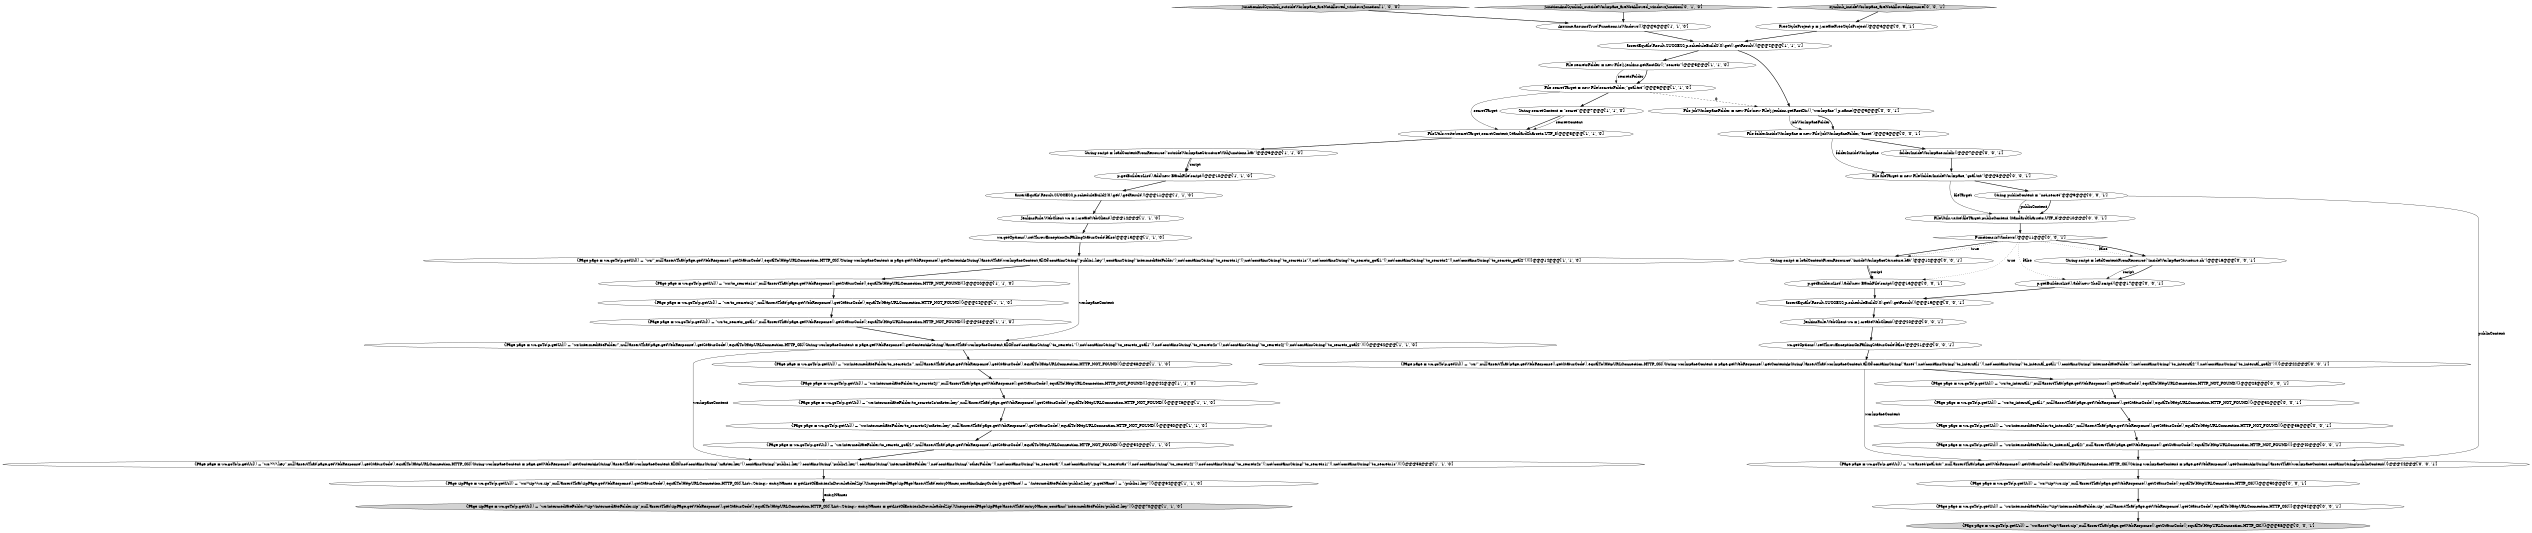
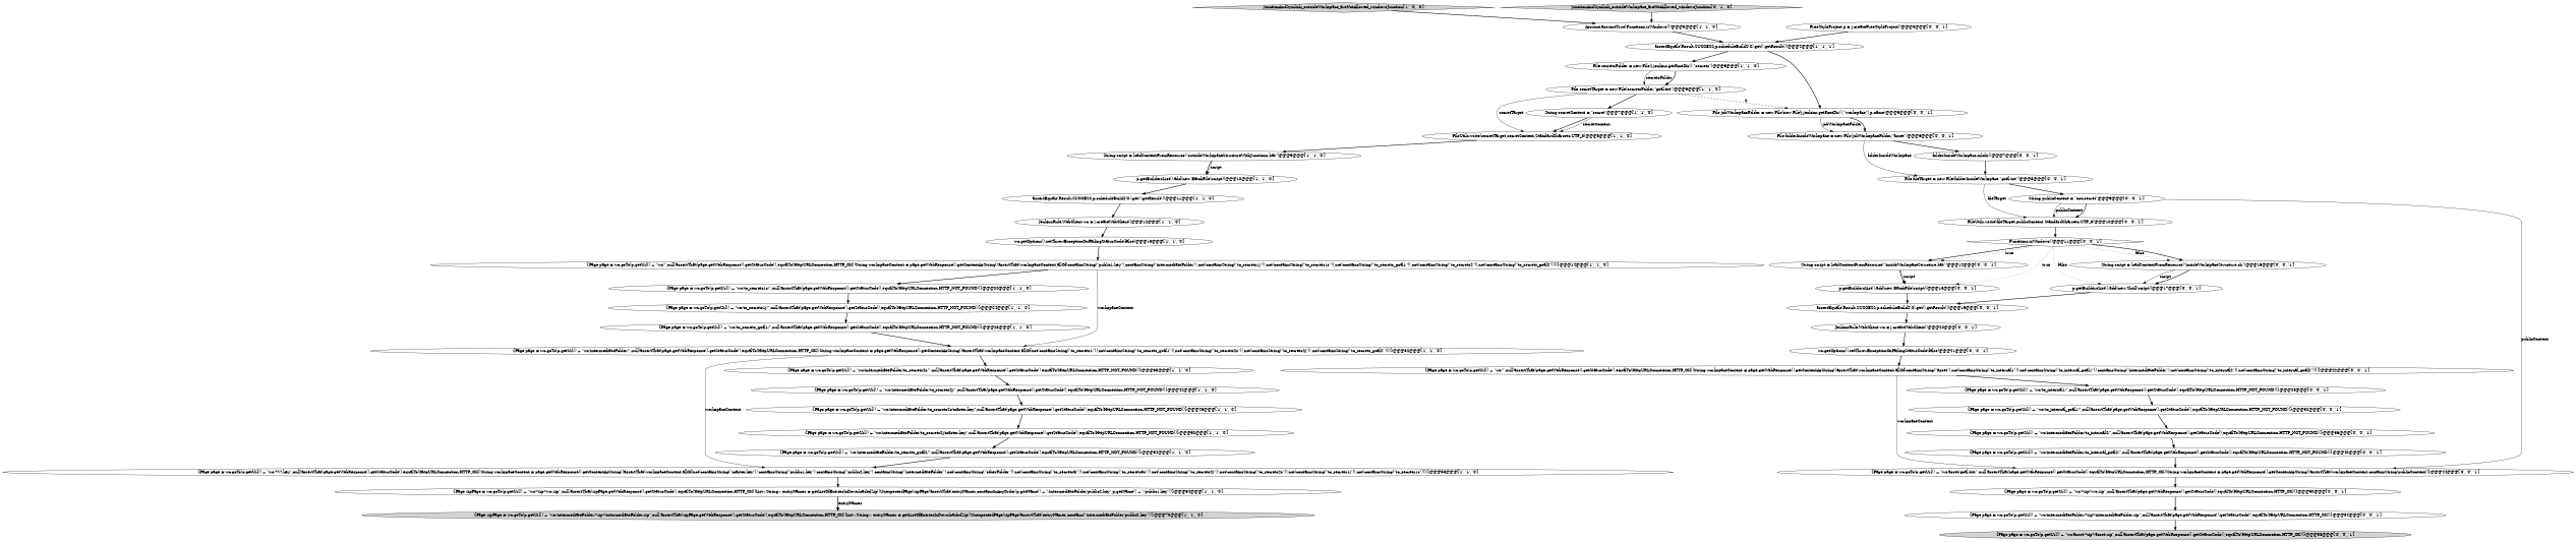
  digraph {
    node [fillcolor=white shape=ellipse style=filled]
    edge [style=bold]
    n1 [label="assertEquals(Result.SUCCESS,p.scheduleBuild2(0).get().getResult())@@@11@@@['1', '1', '0']"]
    n2 [label="JenkinsRule.WebClient wc = j.createWebClient()@@@12@@@['1', '1', '0']"]
    n3 [label="wc.getOptions().setThrowExceptionOnFailingStatusCode(false)@@@13@@@['1', '1', '0']"]
    n4 [label="wc.getOptions().setThrowExceptionOnFailingStatusCode(false)@@@21@@@['0', '0', '1']"]
    n5 [label="{Page page = wc.goTo(p.getUrl() + \"ws/\",null)assertThat(page.getWebResponse().getStatusCode(),equalTo(HttpURLConnection.HTTP_OK))String workspaceContent = page.getWebResponse().getContentAsString()assertThat(workspaceContent,allOf(containsString(\"asset\"),not(containsString(\"to_internal1\")),not(containsString(\"to_internal_goal1\")),containsString(\"intermediateFolder\"),not(containsString(\"to_internal2\")),not(containsString(\"to_internal_goal2\"))))}@@@22@@@['0', '0', '1']"]
    n6 [fillcolor=lightgray label="{Page page = wc.goTo(p.getUrl() + \"ws/asset/*zip*/asset.zip\",null)assertThat(page.getWebResponse().getStatusCode(),equalTo(HttpURLConnection.HTTP_OK))}@@@58@@@['0', '0', '1']"]
    n7 [fillcolor=lightgray label="junctionAndSymlink_outsideWorkspace_areNotAllowed_windowsJunction['1', '0', '0']" shape=diamond]
    n8 [label="Assume.assumeTrue(Functions.isWindows())@@@3@@@['1', '1', '0']"]
    n9 [label="{Page page = wc.goTo(p.getUrl() + \"ws/*zip*/ws.zip\",null)assertThat(page.getWebResponse().getStatusCode(),equalTo(HttpURLConnection.HTTP_OK))}@@@50@@@['0', '0', '1']"]
    n10 [label="{Page page = wc.goTo(p.getUrl() + \"ws/intermediateFolder/*zip*/intermediateFolder.zip\",null)assertThat(page.getWebResponse().getStatusCode(),equalTo(HttpURLConnection.HTTP_OK))}@@@54@@@['0', '0', '1']"]
    n11 [label="{Page page = wc.goTo(p.getUrl() + \"ws/**/*.key\",null)assertThat(page.getWebResponse().getStatusCode(),equalTo(HttpURLConnection.HTTP_OK))String workspaceContent = page.getWebResponse().getContentAsString()assertThat(workspaceContent,allOf(not(containsString(\"master.key\")),containsString(\"public1.key\"),containsString(\"public2.key\"),containsString(\"intermediateFolder\"),not(containsString(\"otherFolder\")),not(containsString(\"to_secrets3j\")),not(containsString(\"to_secrets3s\")),not(containsString(\"to_secrets2j\")),not(containsString(\"to_secrets2s\")),not(containsString(\"to_secrets1j\")),not(containsString(\"to_secrets1s\"))))}@@@58@@@['1', '1', '0']"]
    n12 [label="{Page zipPage = wc.goTo(p.getUrl() + \"ws/*zip*/ws.zip\",null)assertThat(zipPage.getWebResponse().getStatusCode(),equalTo(HttpURLConnection.HTTP_OK))List<String> entryNames = getListOfEntriesInDownloadedZip((UnexpectedPage)zipPage)assertThat(entryNames,containsInAnyOrder(p.getName() + \"/intermediateFolder/public2.key\",p.getName() + \"/public1.key\"))}@@@64@@@['1', '1', '0']"]
    n13 [fillcolor=lightgray label="{Page zipPage = wc.goTo(p.getUrl() + \"ws/intermediateFolder/*zip*/intermediateFolder.zip\",null)assertThat(zipPage.getWebResponse().getStatusCode(),equalTo(HttpURLConnection.HTTP_OK))List<String> entryNames = getListOfEntriesInDownloadedZip((UnexpectedPage)zipPage)assertThat(entryNames,contains(\"intermediateFolder/public2.key\"))}@@@70@@@['1', '1', '0']"]
    n14 [label="FileUtils.write(secretTarget,secretContent,StandardCharsets.UTF_8)@@@8@@@['1', '1', '0']"]
    n15 [label="String script = loadContentFromResource(\"outsideWorkspaceStructureWithJunctions.bat\")@@@9@@@['1', '1', '0']"]
    n16 [label="{Page page = wc.goTo(p.getUrl() + \"ws/asset/goal.txt/\",null)assertThat(page.getWebResponse().getStatusCode(),equalTo(HttpURLConnection.HTTP_OK))String workspaceContent = page.getWebResponse().getContentAsString()assertThat(workspaceContent,containsString(publicContent))}@@@44@@@['0', '0', '1']"]
    n17 [label="{Page page = wc.goTo(p.getUrl() + \"ws/to_internal1/\",null)assertThat(page.getWebResponse().getStatusCode(),equalTo(HttpURLConnection.HTTP_NOT_FOUND))}@@@28@@@['0', '0', '1']"]
    n18 [label="FileUtils.write(fileTarget,publicContent,StandardCharsets.UTF_8)@@@10@@@['0', '0', '1']"]
    n19 [label="Functions.isWindows()@@@11@@@['0', '0', '1']" shape=diamond]
    n20 [label="{Page page = wc.goTo(p.getUrl() + \"ws/to_secrets1s/\",null)assertThat(page.getWebResponse().getStatusCode(),equalTo(HttpURLConnection.HTTP_NOT_FOUND))}@@@20@@@['1', '1', '0']"]
    n21 [label="{Page page = wc.goTo(p.getUrl() + \"ws/to_secrets1j/\",null)assertThat(page.getWebResponse().getStatusCode(),equalTo(HttpURLConnection.HTTP_NOT_FOUND))}@@@24@@@['1', '1', '0']"]
    n22 [label="{Page page = wc.goTo(p.getUrl() + \"ws/to_secrets_goal1/\",null)assertThat(page.getWebResponse().getStatusCode(),equalTo(HttpURLConnection.HTTP_NOT_FOUND))}@@@28@@@['1', '1', '0']"]
    n23 [label="{Page page = wc.goTo(p.getUrl() + \"ws/intermediateFolder/\",null)assertThat(page.getWebResponse().getStatusCode(),equalTo(HttpURLConnection.HTTP_OK))String workspaceContent = page.getWebResponse().getContentAsString()assertThat(workspaceContent,allOf(not(containsString(\"to_secrets1\")),not(containsString(\"to_secrets_goal1\")),not(containsString(\"to_secrets2s\")),not(containsString(\"to_secrets2j\")),not(containsString(\"to_secrets_goal2\"))))}@@@32@@@['1', '1', '0']"]
    n24 [label="File secretsFolder = new File(j.jenkins.getRootDir(),\"secrets\")@@@5@@@['1', '1', '0']"]
    n25 [label="File secretTarget = new File(secretsFolder,\"goal.txt\")@@@6@@@['1', '1', '0']"]
    n26 [fillcolor=lightgray label="junctionAndSymlink_outsideWorkspace_areNotAllowed_windowsJunction['0', '1', '0']" shape=diamond]
    n27 [label="{Page page = wc.goTo(p.getUrl() + \"ws/intermediateFolder/to_internal2/\",null)assertThat(page.getWebResponse().getStatusCode(),equalTo(HttpURLConnection.HTTP_NOT_FOUND))}@@@36@@@['0', '0', '1']"]
    n28 [label="{Page page = wc.goTo(p.getUrl() + \"ws/intermediateFolder/to_internal_goal2/\",null)assertThat(page.getWebResponse().getStatusCode(),equalTo(HttpURLConnection.HTTP_NOT_FOUND))}@@@40@@@['0', '0', '1']"]
-   n29 [fillcolor=lightgray label="symlink_insideWorkspace_areNotAllowedAnymore['0', '0', '1']" shape=diamond]
    n30 [label="FreeStyleProject p = j.createFreeStyleProject()@@@3@@@['0', '0', '1']"]
    n31 [label="p.getBuildersList().add(new BatchFile(script))@@@10@@@['1', '1', '0']"]
    n32 [label="File fileTarget = new File(folderInsideWorkspace,\"goal.txt\")@@@8@@@['0', '0', '1']"]
    n33 [label="String publicContent = \"not-secret\"@@@9@@@['0', '0', '1']"]
    n34 [label="String secretContent = \"secret\"@@@7@@@['1', '1', '0']"]
    n35 [label="File jobWorkspaceFolder = new File(new File(j.jenkins.getRootDir(),\"workspace\"),p.name)@@@5@@@['0', '0', '1']"]
    n36 [label="assertEquals(Result.SUCCESS,p.scheduleBuild2(0).get().getResult())@@@4@@@['1', '1', '1']"]
    n37 [label="assertEquals(Result.SUCCESS,p.scheduleBuild2(0).get().getResult())@@@19@@@['0', '0', '1']"]
    n38 [label="JenkinsRule.WebClient wc = j.createWebClient()@@@20@@@['0', '0', '1']"]
    n39 [label="{Page page = wc.goTo(p.getUrl() + \"ws/intermediateFolder/to_secrets2s/\",null)assertThat(page.getWebResponse().getStatusCode(),equalTo(HttpURLConnection.HTTP_NOT_FOUND))}@@@38@@@['1', '1', '0']"]
    n40 [label="{Page page = wc.goTo(p.getUrl() + \"ws/intermediateFolder/to_secrets2j/\",null)assertThat(page.getWebResponse().getStatusCode(),equalTo(HttpURLConnection.HTTP_NOT_FOUND))}@@@42@@@['1', '1', '0']"]
    n41 [label="String script = loadContentFromResource(\"insideWorkspaceStructure.bat\")@@@12@@@['0', '0', '1']"]
    n42 [label="p.getBuildersList().add(new BatchFile(script))@@@13@@@['0', '0', '1']"]
    n43 [label="p.getBuildersList().add(new Shell(script))@@@17@@@['0', '0', '1']"]
    n44 [label="String script = loadContentFromResource(\"insideWorkspaceStructure.sh\")@@@16@@@['0', '0', '1']"]
    n45 [label="File folderInsideWorkspace = new File(jobWorkspaceFolder,\"asset\")@@@6@@@['0', '0', '1']"]
    n46 [label="{Page page = wc.goTo(p.getUrl() + \"ws/to_internal_goal1/\",null)assertThat(page.getWebResponse().getStatusCode(),equalTo(HttpURLConnection.HTTP_NOT_FOUND))}@@@32@@@['0', '0', '1']"]
    n47 [label="{Page page = wc.goTo(p.getUrl() + \"ws/intermediateFolder/to_secrets_goal2/\",null)assertThat(page.getWebResponse().getStatusCode(),equalTo(HttpURLConnection.HTTP_NOT_FOUND))}@@@54@@@['1', '1', '0']"]
    n48 [label="folderInsideWorkspace.mkdir()@@@7@@@['0', '0', '1']"]
    n49 [label="{Page page = wc.goTo(p.getUrl() + \"ws/\",null)assertThat(page.getWebResponse().getStatusCode(),equalTo(HttpURLConnection.HTTP_OK))String workspaceContent = page.getWebResponse().getContentAsString()assertThat(workspaceContent,allOf(containsString(\"public1.key\"),containsString(\"intermediateFolder\"),not(containsString(\"to_secrets1j\")),not(containsString(\"to_secrets1s\")),not(containsString(\"to_secrets_goal1\")),not(containsString(\"to_secrets2\")),not(containsString(\"to_secrets_goal2\"))))}@@@14@@@['1', '1', '0']"]
    n50 [label="{Page page = wc.goTo(p.getUrl() + \"ws/intermediateFolder/to_secrets2s/master.key\",null)assertThat(page.getWebResponse().getStatusCode(),equalTo(HttpURLConnection.HTTP_NOT_FOUND))}@@@46@@@['1', '1', '0']"]
    n51 [label="{Page page = wc.goTo(p.getUrl() + \"ws/intermediateFolder/to_secrets2j/master.key\",null)assertThat(page.getWebResponse().getStatusCode(),equalTo(HttpURLConnection.HTTP_NOT_FOUND))}@@@50@@@['1', '1', '0']"]
    n1 -> n2
    n2 -> n3
    n3 -> n49
    n4 -> n5
    n5 -> n16 [label=workspaceContent style=solid]
    n5 -> n17
    n7 -> n8
    n8 -> n36
    n9 -> n10
    n10 -> n6
    n11 -> n12
    n12 -> n13
    n12 -> n13 [label=entryNames style=solid]
    n14 -> n15
    n15 -> n31
    n15 -> n31 [label=script style=solid]
    n16 -> n9
    n17 -> n46
    n18 -> n19
    n19 -> n41
    n19 -> n41 [label=true style=dotted]
    n19 -> n42 [label=true style=dotted]
    n19 -> n43 [label=false style=dotted]
    n19 -> n44 [label=false style=dotted]
    n19 -> n44
    n20 -> n21
    n21 -> n22
    n22 -> n23
    n23 -> n11 [label=workspaceContent style=solid]
    n23 -> n39
    n24 -> n25 [label=secretsFolder style=solid]
    n24 -> n25
    n25 -> n14 [label=secretTarget style=solid]
    n25 -> n34
    n25 -> n35 [label=0 style=dashed]
    n26 -> n8
    n27 -> n28
    n28 -> n16
-   n29 -> n30
    n30 -> n36
    n31 -> n1
    n32 -> n18 [label=fileTarget style=solid]
    n32 -> n33
    n33 -> n16 [label=publicContent style=solid]
    n33 -> n18 [label=publicContent style=solid]
    n33 -> n18
    n34 -> n14
    n34 -> n14 [label=secretContent style=solid]
    n35 -> n45 [label=jobWorkspaceFolder style=solid]
    n35 -> n45
    n36 -> n24
    n36 -> n35
    n37 -> n38
    n38 -> n4
    n39 -> n40
    n40 -> n50
    n41 -> n42
    n41 -> n42 [label=script style=solid]
    n42 -> n37
    n43 -> n37
    n44 -> n43 [label=script style=solid]
    n44 -> n43
    n45 -> n32 [label=folderInsideWorkspace style=solid]
    n45 -> n48
    n46 -> n27
    n47 -> n11
    n48 -> n32
    n49 -> n20
    n49 -> n23 [label=workspaceContent style=solid]
    n50 -> n51
    n51 -> n47
  }
